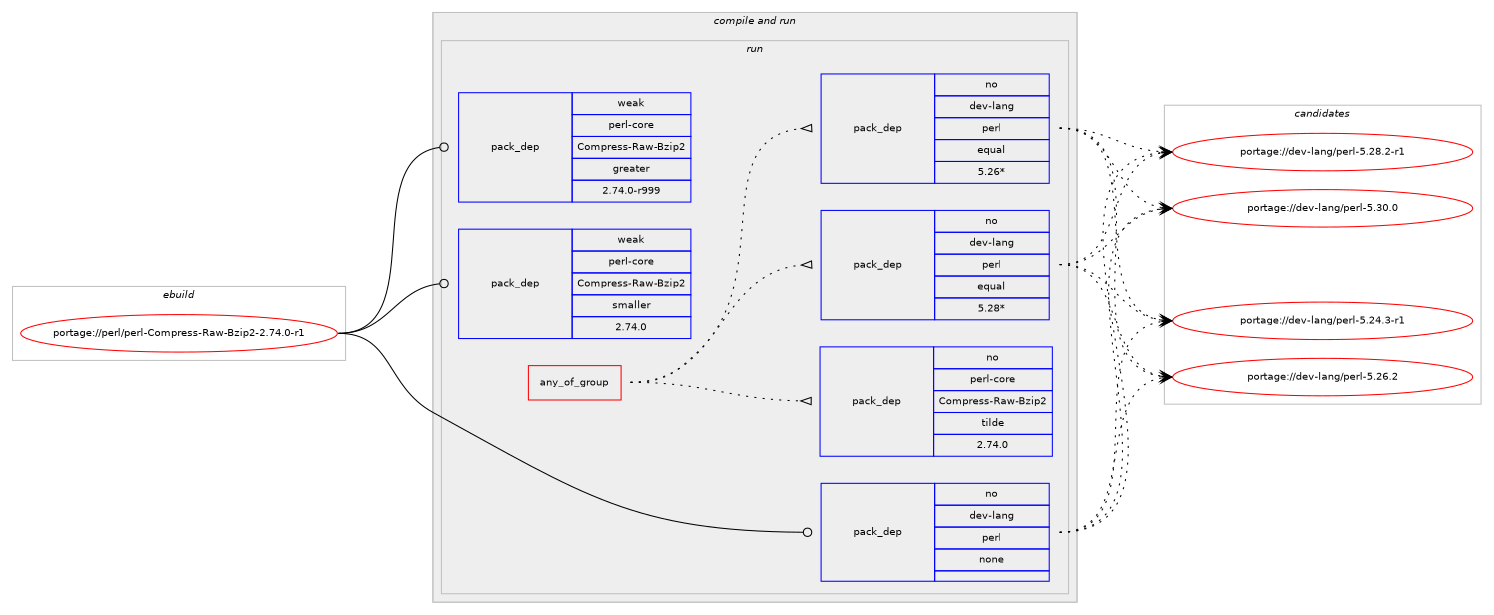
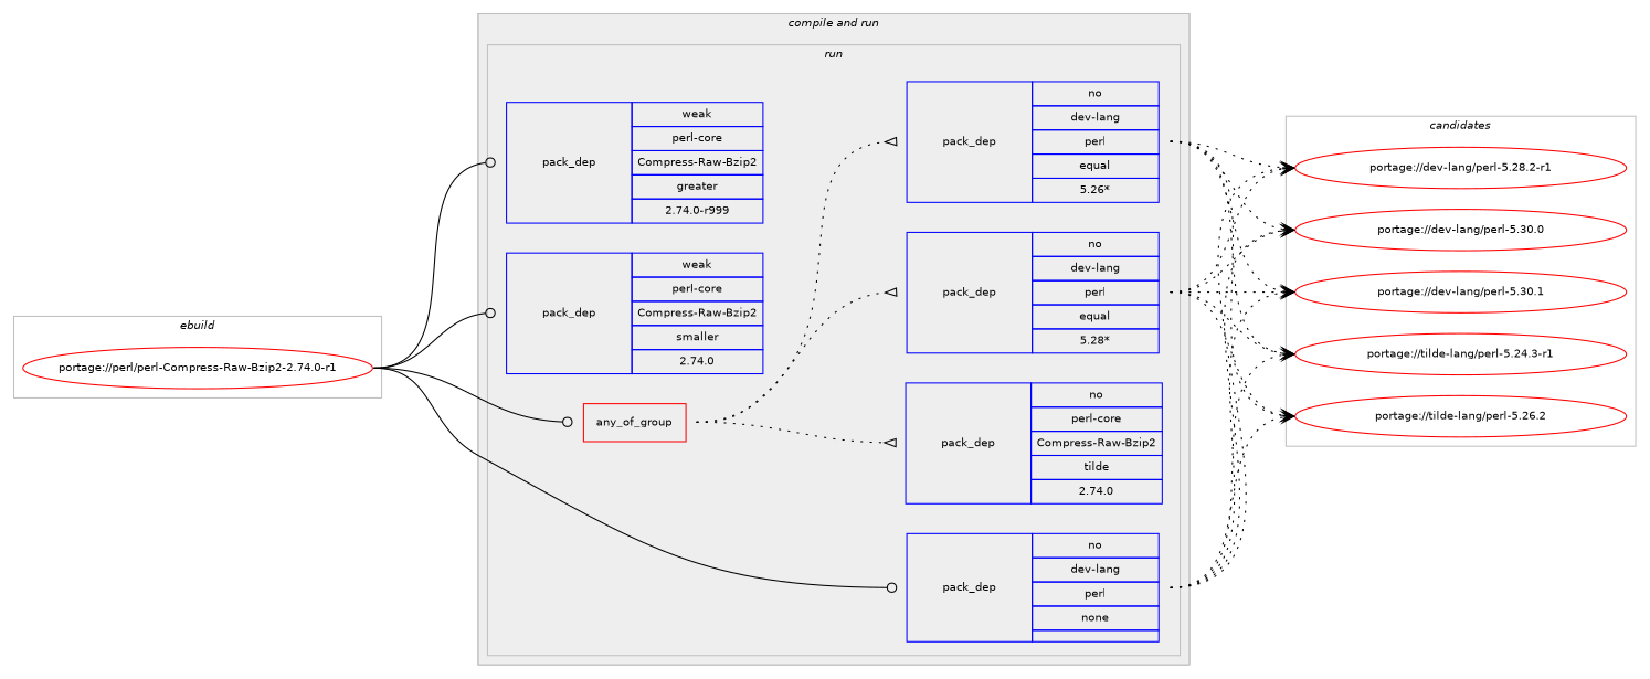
  digraph {
    compound=true
    concentrate=true
    fontname=Helvetica
    fontsize=10
    newrank=true
    rankdir=LR
    ranksep=1.5
    node [color=red fontname=Helvetica fontsize=10 shape=none]
    edge [arrowhead=vee headport=w style=dotted tailport=e weight=100]
    n1 [label="portage://perl/perl-Compress-Raw-Bzip2-2.74.0-r1" width=4 shape=""]
    n2 [color=blue label=<<TABLE BORDER="0" CELLBORDER="1" CELLSPACING="0" CELLPADDING="4" WIDTH="220"><TR><TD ROWSPAN="6" CELLPADDING="30">pack_dep</TD></TR><TR><TD WIDTH="110">no</TD></TR><TR><TD>dev-lang</TD></TR><TR><TD>perl</TD></TR><TR><TD>equal</TD></TR><TR><TD>5.28*</TD></TR></TABLE>>]
    n3 [color=blue label=<<TABLE BORDER="0" CELLBORDER="1" CELLSPACING="0" CELLPADDING="4" WIDTH="220"><TR><TD ROWSPAN="6" CELLPADDING="30">pack_dep</TD></TR><TR><TD WIDTH="110">no</TD></TR><TR><TD>dev-lang</TD></TR><TR><TD>perl</TD></TR><TR><TD>equal</TD></TR><TR><TD>5.26*</TD></TR></TABLE>>]
    n4 [color=blue label=<<TABLE BORDER="0" CELLBORDER="1" CELLSPACING="0" CELLPADDING="4" WIDTH="220"><TR><TD ROWSPAN="6" CELLPADDING="30">pack_dep</TD></TR><TR><TD WIDTH="110">no</TD></TR><TR><TD>perl-core</TD></TR><TR><TD>Compress-Raw-Bzip2</TD></TR><TR><TD>tilde</TD></TR><TR><TD>2.74.0</TD></TR></TABLE>>]
    n5 [label=<<TABLE BORDER="0" CELLBORDER="1" CELLSPACING="0" CELLPADDING="4"><TR><TD CELLPADDING="10">any_of_group</TD></TR></TABLE>>]
    n6 [color=blue label=<<TABLE BORDER="0" CELLBORDER="1" CELLSPACING="0" CELLPADDING="4" WIDTH="220"><TR><TD ROWSPAN="6" CELLPADDING="30">pack_dep</TD></TR><TR><TD WIDTH="110">no</TD></TR><TR><TD>dev-lang</TD></TR><TR><TD>perl</TD></TR><TR><TD>none</TD></TR><TR><TD></TD></TR></TABLE>>]
    n7 [color=blue label=<<TABLE BORDER="0" CELLBORDER="1" CELLSPACING="0" CELLPADDING="4" WIDTH="220"><TR><TD ROWSPAN="6" CELLPADDING="30">pack_dep</TD></TR><TR><TD WIDTH="110">weak</TD></TR><TR><TD>perl-core</TD></TR><TR><TD>Compress-Raw-Bzip2</TD></TR><TR><TD>greater</TD></TR><TR><TD>2.74.0-r999</TD></TR></TABLE>>]
    n8 [color=blue label=<<TABLE BORDER="0" CELLBORDER="1" CELLSPACING="0" CELLPADDING="4" WIDTH="220"><TR><TD ROWSPAN="6" CELLPADDING="30">pack_dep</TD></TR><TR><TD WIDTH="110">weak</TD></TR><TR><TD>perl-core</TD></TR><TR><TD>Compress-Raw-Bzip2</TD></TR><TR><TD>smaller</TD></TR><TR><TD>2.74.0</TD></TR></TABLE>>]
-   n9 [label="portage://dev-lang/perl-5.24.3-r1" width=4 shape=""]
-   n10 [label="portage://dev-lang/perl-5.26.2" width=4 shape=""]
+   n9 [label="portage://tilde-lang/perl-5.24.3-r1" width=4 shape=""]
+   n10 [label="portage://tilde-lang/perl-5.26.2" width=4 shape=""]
    n11 [label="portage://dev-lang/perl-5.28.2-r1" width=4 shape=""]
    n12 [label="portage://dev-lang/perl-5.30.0" width=4 shape=""]
+   n13 [label="portage://dev-lang/perl-5.30.1" width=4 shape=""]
    subgraph cluster_1 {
      color=gray
      label=<<i>ebuild</i>>
      rank=same
      n1
    }
    subgraph cluster_2 {
      color=gray
      label=<<i>dependencies</i>>
      subgraph cluster_3 {
        color=gray
        fillcolor="#eeeeee"
        label=<<i>compile</i>>
        style=filled
      }
      subgraph cluster_4 {
        color=gray
        fillcolor="#eeeeee"
        label=<<i>compile and run</i>>
        style=filled
      }
      subgraph cluster_5 {
        color=gray
        fillcolor="#eeeeee"
        label=<<i>run</i>>
        style=filled
        subgraph sub_6 {
          color=gray
          fillcolor="#eeeeee"
          label=<<i>run</i>>
          style=filled
          n5
          subgraph sub_7 {
            color=gray
            fillcolor="#eeeeee"
            label=<<i>run</i>>
            style=filled
            n2
          }
          subgraph sub_8 {
            color=gray
            fillcolor="#eeeeee"
            label=<<i>run</i>>
            style=filled
            n3
          }
          subgraph sub_9 {
            color=gray
            fillcolor="#eeeeee"
            label=<<i>run</i>>
            style=filled
            n4
          }
        }
        subgraph sub_10 {
          color=gray
          fillcolor="#eeeeee"
          label=<<i>run</i>>
          style=filled
          n6
        }
        subgraph sub_11 {
          color=gray
          fillcolor="#eeeeee"
          label=<<i>run</i>>
          style=filled
          n7
        }
        subgraph sub_12 {
          color=gray
          fillcolor="#eeeeee"
          label=<<i>run</i>>
          style=filled
          n8
        }
      }
    }
    subgraph cluster_13 {
      color=gray
      label=<<i>candidates</i>>
      rank=same
      subgraph sub_14 {
        color=black
        label=<<i>candidates</i>>
        nodesep=1
        rank=same
        n9
        n10
        n11
        n12
+       n13
      }
      subgraph sub_15 {
        color=black
        label=<<i>candidates</i>>
        nodesep=1
        rank=same
        n9
        n10
        n11
        n12
+       n13
      }
      subgraph sub_16 {
        color=black
        label=<<i>candidates</i>>
        nodesep=1
        rank=same
      }
      subgraph sub_17 {
        color=black
        label=<<i>candidates</i>>
        nodesep=1
        rank=same
        n9
        n10
        n11
        n12
+       n13
      }
      subgraph sub_18 {
        color=black
        label=<<i>candidates</i>>
        nodesep=1
        rank=same
      }
      subgraph sub_19 {
        color=black
        label=<<i>candidates</i>>
        nodesep=1
        rank=same
      }
    }
+   n1 -> n5 [arrowhead=odot style=solid weight=20]
    n1 -> n6 [arrowhead=odot style=solid weight=20]
    n1 -> n7 [arrowhead=odot style=solid weight=20]
    n1 -> n8 [arrowhead=odot style=solid weight=20]
    n2 -> n9
    n2 -> n10
    n2 -> n11
    n2 -> n12
+   n2 -> n13
    n3 -> n9
    n3 -> n10
    n3 -> n11
    n3 -> n12
+   n3 -> n13
    n5 -> n2 [arrowhead=oinv weight=20]
    n5 -> n3 [arrowhead=oinv weight=20]
    n5 -> n4 [arrowhead=oinv weight=20]
    n6 -> n9
    n6 -> n10
    n6 -> n11
    n6 -> n12
+   n6 -> n13
  }
